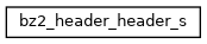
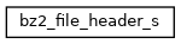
  digraph {
    rankdir=LR
-   n1 [color=black fillcolor=white fontname=Helvetica fontsize=10 height=0.2 label=bz2_header_header_s shape=record style=filled width=0.4]
+   n1 [color=black fillcolor=white fontname=Helvetica fontsize=10 height=0.2 label=bz2_file_header_s shape=record style=filled width=0.4]
  }
